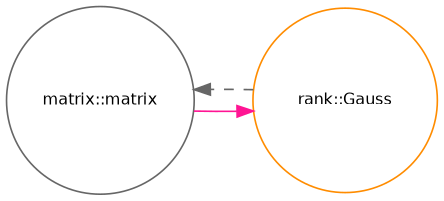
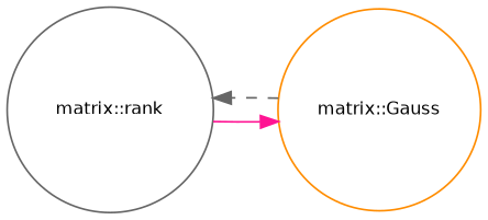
  digraph {
    rankdir=LR
    node [fillcolor=white fontname=Helvetica fontsize=10 shape=circle style=filled]
    edge [fontname=Helvetica fontsize=10 labelfontname=Helvetica labelfontsize=10]
-   n1 [color=gray40 fontcolor=black height=0.2 label="matrix::matrix" width=0.4]
-   n2 [color=darkorange height=0.2 label="rank::Gauss" width=0.4]
+   n1 [color=gray40 fontcolor=black height=0.2 label="matrix::rank" width=0.4]
+   n2 [color=darkorange height=0.2 label="matrix::Gauss" width=0.4]
    n1 -> n2 [color=deeppink style=solid]
    n2 -> n1 [color=gray40 style=dashed]
  }
